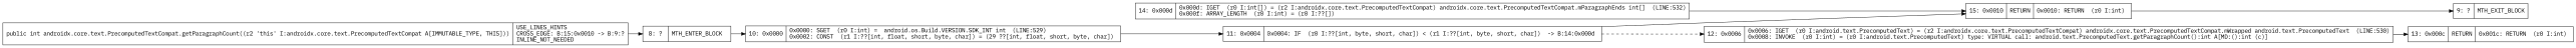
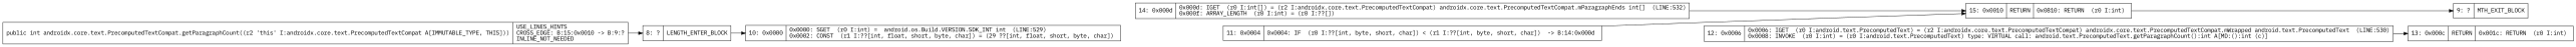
  digraph {
    fontname="IBM Plex Mono"
    rankdir=LR
    node [fontname="IBM Plex Mono" shape=record]
    edge [fontname="IBM Plex Mono"]
-   n1 [label="{8\:\ ?|MTH_ENTER_BLOCK\l}"]
+   n1 [label="{8\:\ ?|LENGTH_ENTER_BLOCK\l}"]
    n2 [label="{10\:\ 0x0000|0x0000: SGET  (r0 I:int) =  android.os.Build.VERSION.SDK_INT int  (LINE:529)\l0x0002: CONST  (r1 I:??[int, float, short, byte, char]) = (29 ??[int, float, short, byte, char]) \l}"]
    n3 [label="{11\:\ 0x0004|0x0004: IF  (r0 I:??[int, byte, short, char]) \< (r1 I:??[int, byte, short, char])  \-\> B:14:0x000d \l}"]
    n4 [label="{12\:\ 0x0006|0x0006: IGET  (r0 I:android.text.PrecomputedText) = (r2 I:androidx.core.text.PrecomputedTextCompat) androidx.core.text.PrecomputedTextCompat.mWrapped android.text.PrecomputedText  (LINE:530)\l0x0008: INVOKE  (r0 I:int) = (r0 I:android.text.PrecomputedText) type: VIRTUAL call: android.text.PrecomputedText.getParagraphCount():int A[MD:():int (c)]\l}"]
-   n5 [label="{15\:\ 0x0010|RETURN\l|0x0010: RETURN  (r0 I:int) \l}"]
+   n5 [label="{15\:\ 0x0010|RETURN\l|0x0810: RETURN  (r0 I:int) \l}"]
    n6 [label="{13\:\ 0x000c|RETURN\l|0x001c: RETURN  (r0 I:int) \l}"]
    n7 [label="{14\:\ 0x000d|0x000d: IGET  (r0 I:int[]) = (r2 I:androidx.core.text.PrecomputedTextCompat) androidx.core.text.PrecomputedTextCompat.mParagraphEnds int[]  (LINE:532)\l0x000f: ARRAY_LENGTH  (r0 I:int) = (r0 I:??[]) \l}"]
    n8 [label="{9\:\ ?|MTH_EXIT_BLOCK\l}"]
    n9 [label="{public int androidx.core.text.PrecomputedTextCompat.getParagraphCount((r2 'this' I:androidx.core.text.PrecomputedTextCompat A[IMMUTABLE_TYPE, THIS]))  | USE_LINES_HINTS\lCROSS_EDGE: B:15:0x0010 \-\> B:9:?\lINLINE_NOT_NEEDED\l}"]
    n1 -> n2
-   n2 -> n3
-   n3 -> n4 [style=dashed]
    n3 -> n5
    n4 -> n6
    n5 -> n8
    n7 -> n5
    n9 -> n1
  }
